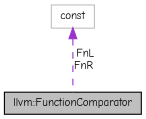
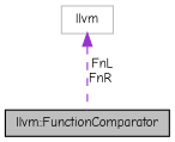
  digraph {
    fontname="Comic Neue"
    node [fontname="Comic Neue" fontsize=10 shape=record]
    n1 [color=black fillcolor=grey75 fontcolor=black height=0.2 label="llvm::FunctionComparator" style=filled width=0.4]
-   n2 [color=grey75 height=0.2 label=const width=0.4]
+   n2 [color=grey75 height=0.2 label=llvm width=0.4]
    n2 -> n1 [color=darkorchid3 dir=back fontname="Comic Neue" fontsize=10 label=" FnL\nFnR" labelfontname=Helvetica labelfontsize=10 style=dashed]
  }
